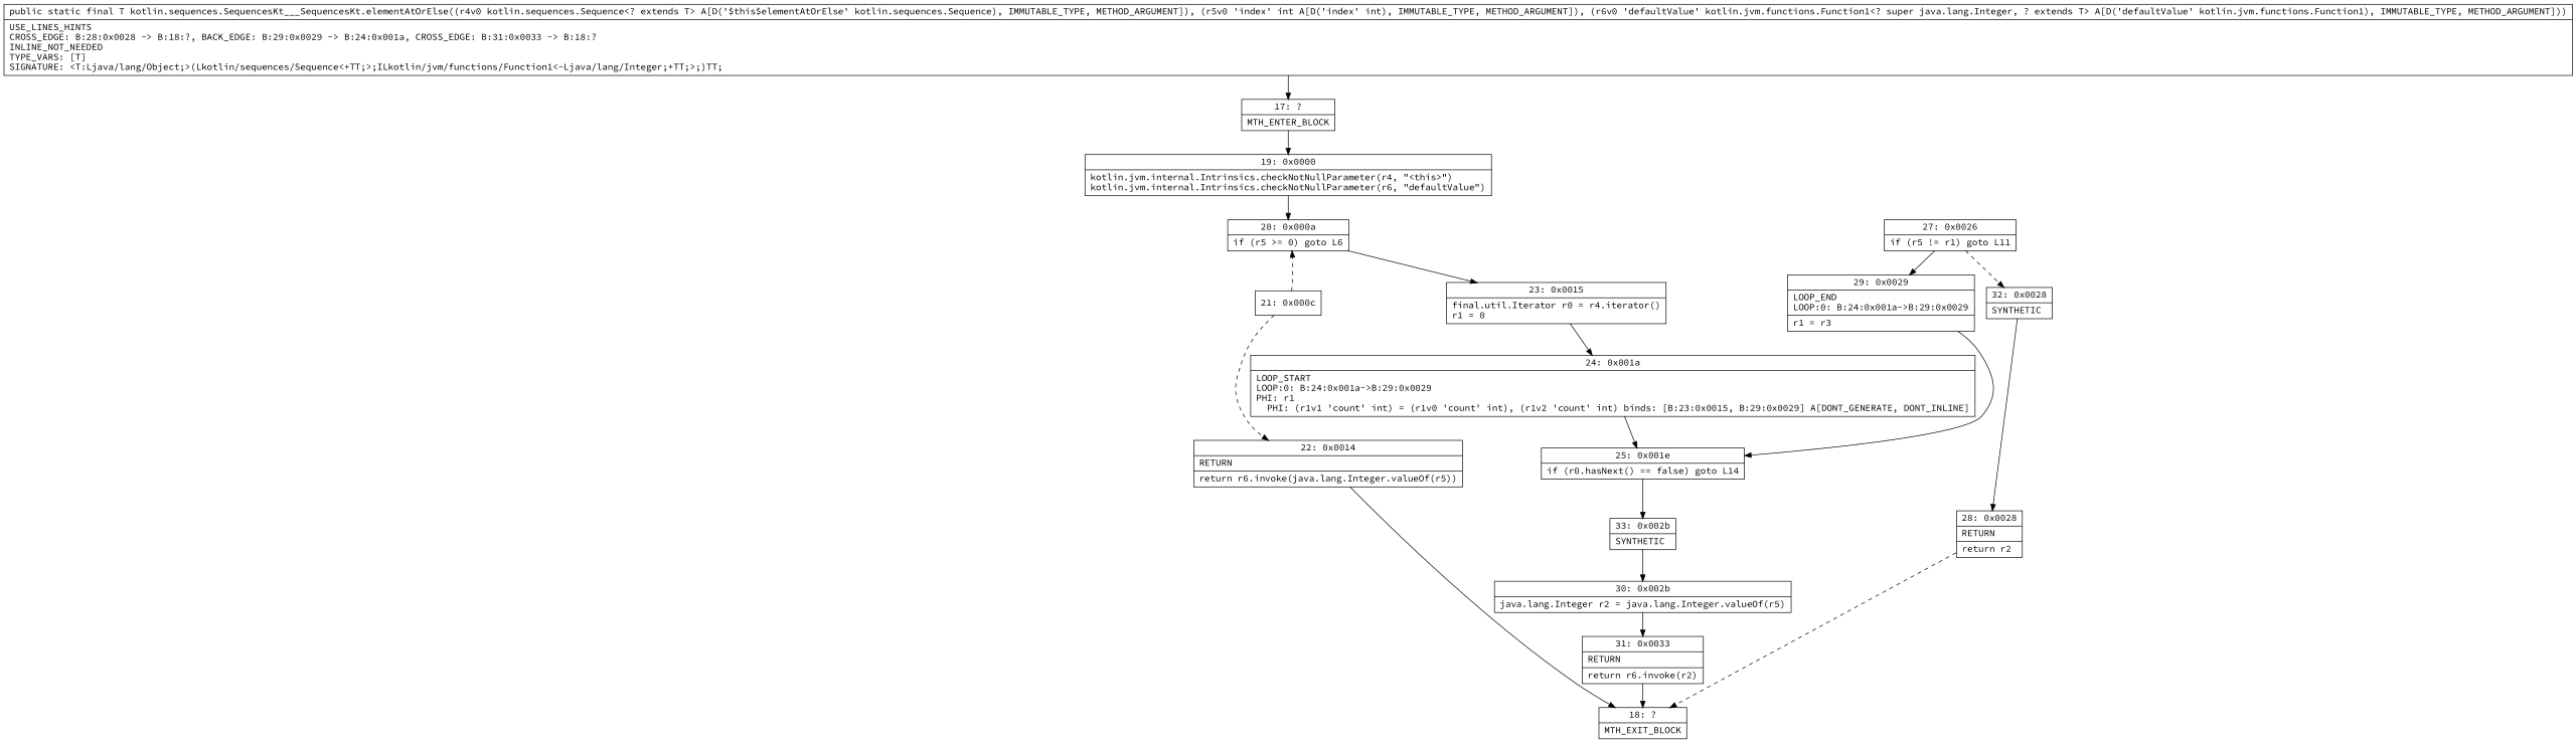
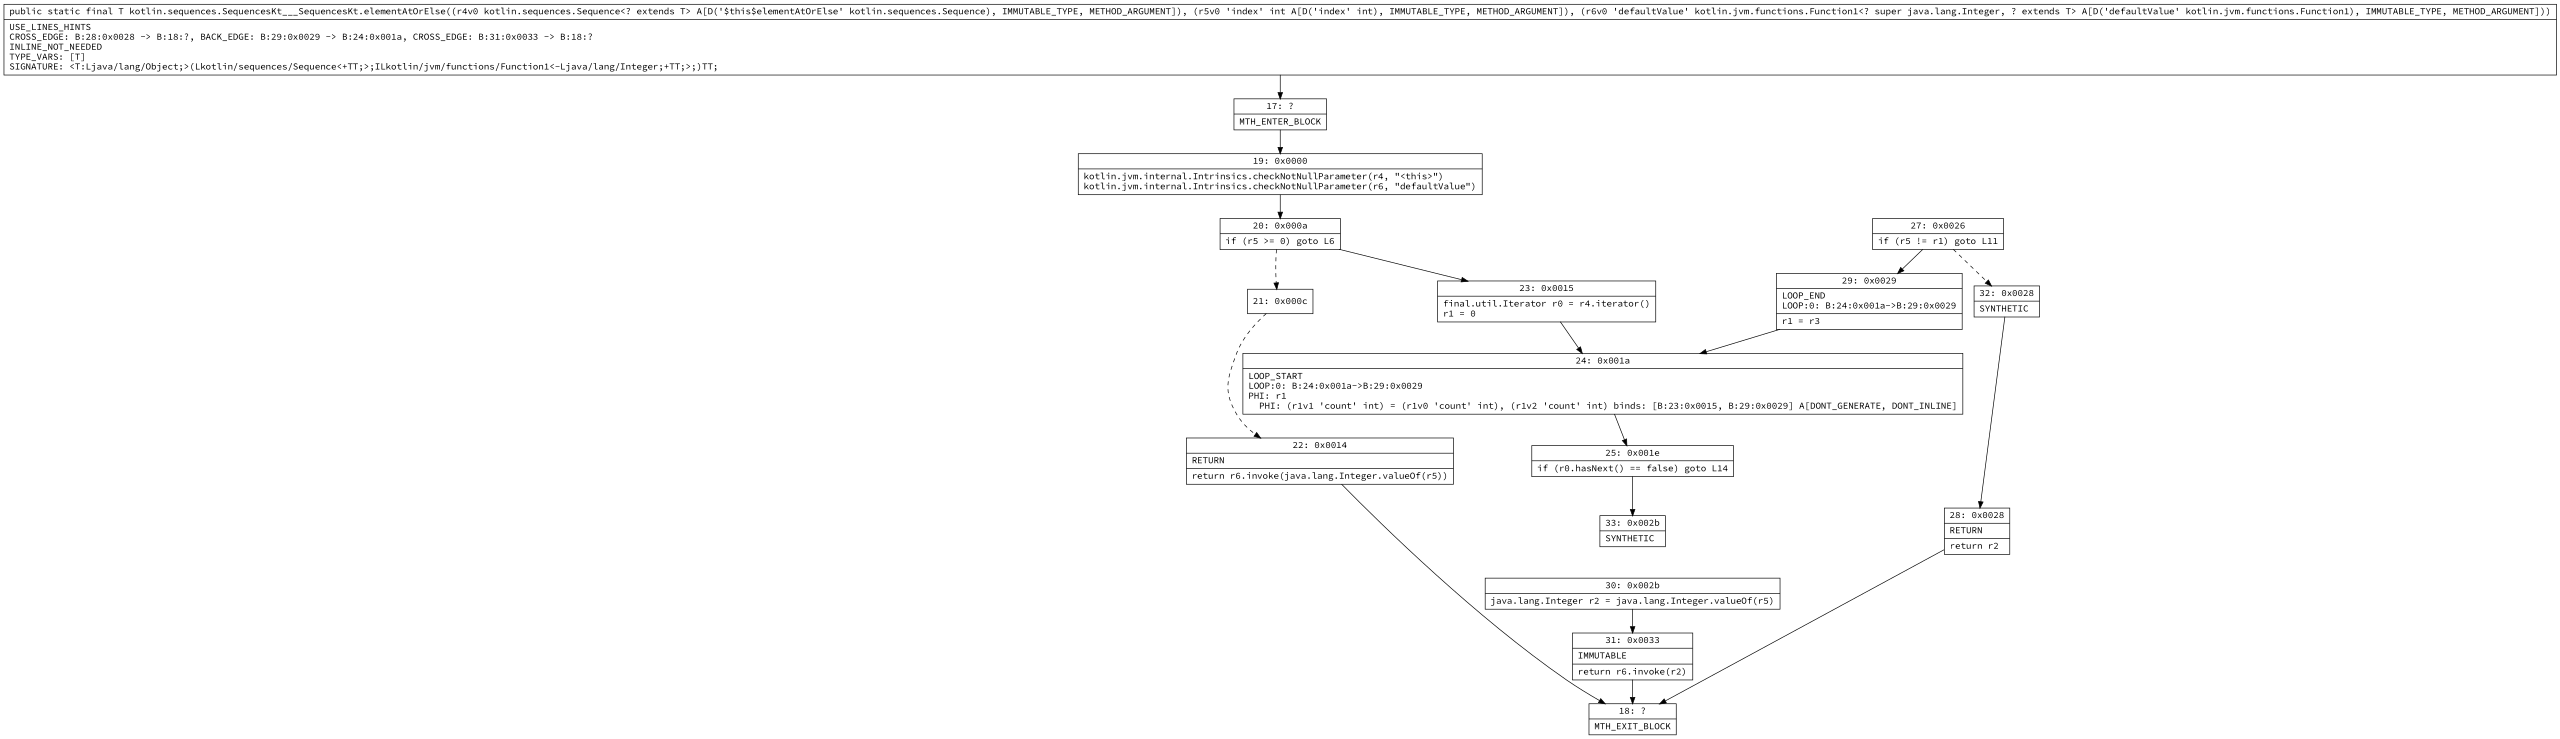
  digraph {
    fontname="Source Code Pro"
    node [fontname="Source Code Pro" shape=record]
    edge [fontname="Source Code Pro"]
    n1 [label="{17\:\ ?|MTH_ENTER_BLOCK\l}"]
    n2 [label="{19\:\ 0x0000|kotlin.jvm.internal.Intrinsics.checkNotNullParameter(r4, \"\<this\>\")\lkotlin.jvm.internal.Intrinsics.checkNotNullParameter(r6, \"defaultValue\")\l}"]
    n3 [label="{20\:\ 0x000a|if (r5 \>= 0) goto L6\l}"]
    n4 [label="{21\:\ 0x000c}"]
    n5 [label="{23\:\ 0x0015|final.util.Iterator r0 = r4.iterator()\lr1 = 0\l}"]
    n6 [label="{22\:\ 0x0014|RETURN\l|return r6.invoke(java.lang.Integer.valueOf(r5))\l}"]
    n7 [label="{24\:\ 0x001a|LOOP_START\lLOOP:0: B:24:0x001a\-\>B:29:0x0029\lPHI: r1 \l  PHI: (r1v1 'count' int) = (r1v0 'count' int), (r1v2 'count' int) binds: [B:23:0x0015, B:29:0x0029] A[DONT_GENERATE, DONT_INLINE]\l}"]
    n8 [label="{18\:\ ?|MTH_EXIT_BLOCK\l}"]
    n9 [label="{25\:\ 0x001e|if (r0.hasNext() == false) goto L14\l}"]
    n10 [label="{33\:\ 0x002b|SYNTHETIC\l}"]
    n11 [label="{30\:\ 0x002b|java.lang.Integer r2 = java.lang.Integer.valueOf(r5)\l}"]
    n12 [label="{27\:\ 0x0026|if (r5 != r1) goto L11\l}"]
    n13 [label="{29\:\ 0x0029|LOOP_END\lLOOP:0: B:24:0x001a\-\>B:29:0x0029\l|r1 = r3\l}"]
    n14 [label="{32\:\ 0x0028|SYNTHETIC\l}"]
    n15 [label="{28\:\ 0x0028|RETURN\l|return r2\l}"]
-   n16 [label="{31\:\ 0x0033|RETURN\l|return r6.invoke(r2)\l}"]
+   n16 [label="{31\:\ 0x0033|IMMUTABLE\l|return r6.invoke(r2)\l}"]
    n17 [label="{public static final T kotlin.sequences.SequencesKt___SequencesKt.elementAtOrElse((r4v0 kotlin.sequences.Sequence\<? extends T\> A[D('$this$elementAtOrElse' kotlin.sequences.Sequence), IMMUTABLE_TYPE, METHOD_ARGUMENT]), (r5v0 'index' int A[D('index' int), IMMUTABLE_TYPE, METHOD_ARGUMENT]), (r6v0 'defaultValue' kotlin.jvm.functions.Function1\<? super java.lang.Integer, ? extends T\> A[D('defaultValue' kotlin.jvm.functions.Function1), IMMUTABLE_TYPE, METHOD_ARGUMENT]))  | USE_LINES_HINTS\lCROSS_EDGE: B:28:0x0028 \-\> B:18:?, BACK_EDGE: B:29:0x0029 \-\> B:24:0x001a, CROSS_EDGE: B:31:0x0033 \-\> B:18:?\lINLINE_NOT_NEEDED\lTYPE_VARS: [T]\lSIGNATURE: \<T:Ljava\/lang\/Object;\>(Lkotlin\/sequences\/Sequence\<+TT;\>;ILkotlin\/jvm\/functions\/Function1\<\-Ljava\/lang\/Integer;+TT;\>;)TT;\l}"]
    n1 -> n2
    n2 -> n3
-   n4 -> n3 [style=dashed]
+   n3 -> n4 [style=dashed]
    n3 -> n5
    n4 -> n6 [style=dashed]
    n5 -> n7
    n6 -> n8
    n7 -> n9
    n9 -> n10
-   n10 -> n11
    n11 -> n16
    n12 -> n13
    n12 -> n14 [style=dashed]
-   n13 -> n9
+   n13 -> n7
    n14 -> n15
-   n15 -> n8 [style=dashed]
+   n15 -> n8
    n16 -> n8
    n17 -> n1
  }
